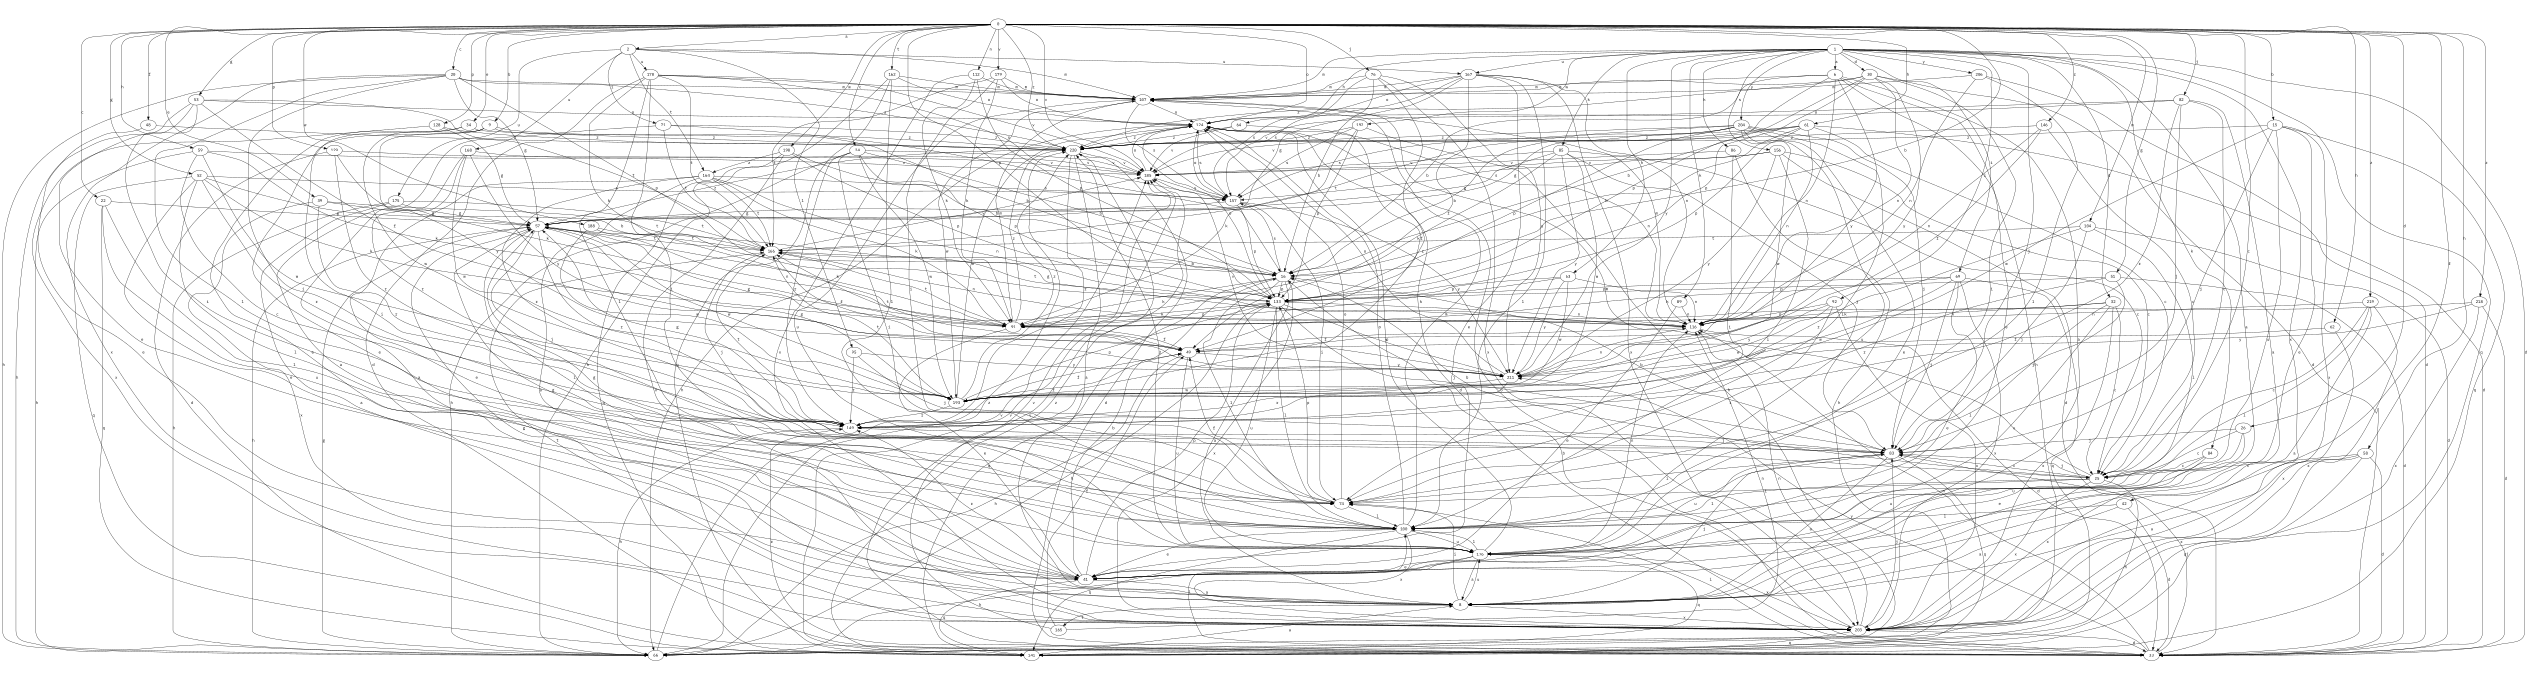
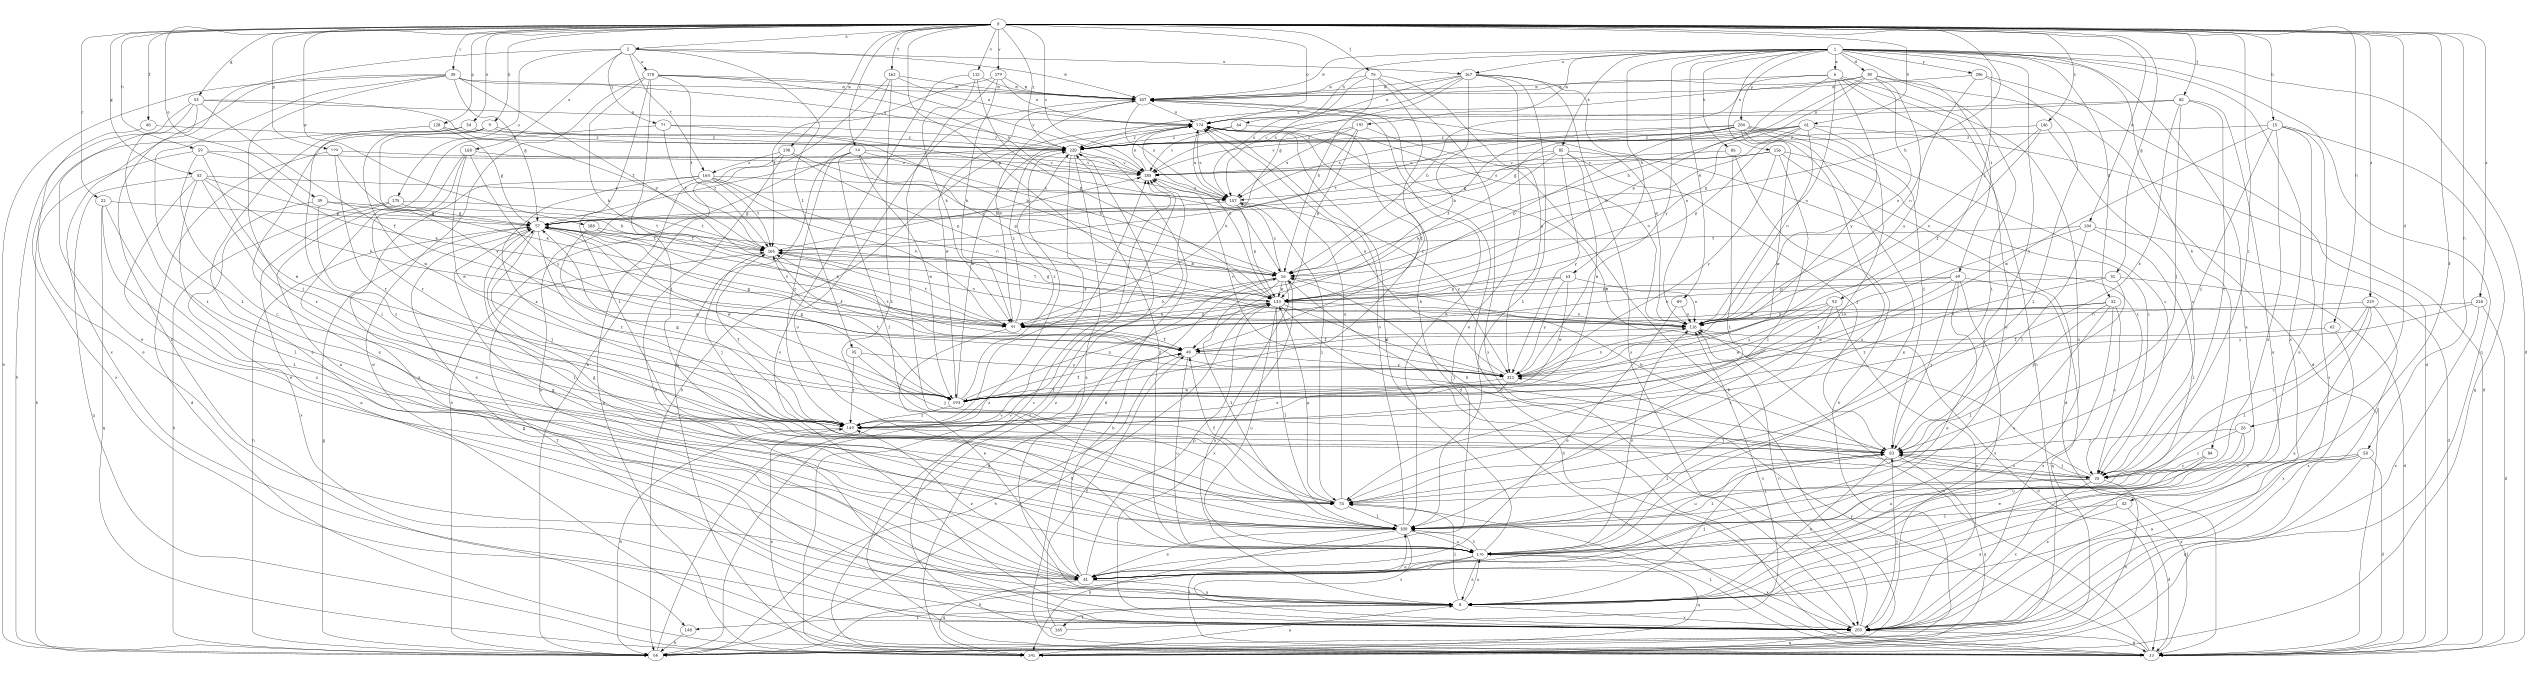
  strict digraph {
    fontname="IBM Plex Mono"
    node [fontname="IBM Plex Mono"]
    edge [fontname="IBM Plex Mono"]
    0
    2
    9
    15
    16
    20
    22
    24
    25
    26
    34
    39
    42
    48
    51
    52
    53
    58
    59
    61
    62
    76
    82
    104
    112
    124
    128
    129
    133
    146
    162
    179
    185
    188
    190
    218
    219
    220
    107
    167
    71
    95
+   148
    164
    168
    170
    175
    211
    41
    193
    83
    141
    203
    176
    8
    91
    100
    157
    66
    74
    57
    149
    166
    33
    49
    116
    1
    6
    30
    32
    63
    64
    69
    84
    85
    86
    89
    92
    156
    192
    204
    206
    165
    0 -> 2 [label=a]
    0 -> 9 [label=b]
    0 -> 15 [label=b]
    0 -> 16 [label=b]
    0 -> 20 [label=c]
    0 -> 22 [label=c]
    0 -> 24 [label=c]
    0 -> 25 [label=c]
    0 -> 26 [label=d]
    0 -> 34 [label=e]
    0 -> 39 [label=e]
    0 -> 42 [label=f]
    0 -> 48 [label=f]
    0 -> 51 [label=g]
    0 -> 52 [label=g]
    0 -> 53 [label=g]
    0 -> 58 [label=h]
    0 -> 59 [label=h]
    0 -> 61 [label=h]
    0 -> 62 [label=h]
    0 -> 76 [label=j]
    0 -> 82 [label=j]
    0 -> 104 [label=m]
    0 -> 112 [label=n]
    0 -> 124 [label=o]
    0 -> 128 [label=p]
    0 -> 129 [label=p]
    0 -> 133 [label=p]
    0 -> 146 [label=r]
    0 -> 162 [label=t]
    0 -> 179 [label=v]
    0 -> 185 [label=v]
    0 -> 188 [label=w]
    0 -> 190 [label=w]
    0 -> 218 [label=z]
    0 -> 219 [label=z]
    0 -> 220 [label=z]
    2 -> 107 [label=m]
    2 -> 167 [label=u]
    2 -> 71 [label=i]
    2 -> 95 [label=l]
+   2 -> 148 [label=r]
    2 -> 164 [label=t]
    2 -> 168 [label=u]
    2 -> 170 [label=u]
    2 -> 175 [label=u]
    9 -> 16 [label=b]
    9 -> 220 [label=z]
    9 -> 211 [label=y]
    9 -> 41 [label=e]
    9 -> 193 [label=w]
    15 -> 220 [label=z]
    15 -> 41 [label=e]
    15 -> 193 [label=w]
    15 -> 83 [label=j]
    15 -> 141 [label=q]
    15 -> 203 [label=x]
    15 -> 176 [label=u]
    16 -> 133 [label=p]
    16 -> 141 [label=q]
    16 -> 203 [label=x]
    16 -> 8 [label=a]
    16 -> 91 [label=k]
    16 -> 100 [label=l]
    16 -> 157 [label=s]
    20 -> 133 [label=p]
    20 -> 220 [label=z]
    20 -> 107 [label=m]
    20 -> 203 [label=x]
    20 -> 100 [label=l]
    20 -> 66 [label=h]
    20 -> 74 [label=i]
    20 -> 57 [label=g]
    22 -> 141 [label=q]
    22 -> 176 [label=u]
    22 -> 100 [label=l]
    22 -> 57 [label=g]
    24 -> 16 [label=b]
    24 -> 133 [label=p]
    24 -> 185 [label=v]
    24 -> 193 [label=w]
    24 -> 66 [label=h]
    24 -> 74 [label=i]
    24 -> 149 [label=r]
    25 -> 16 [label=b]
    25 -> 107 [label=m]
    25 -> 83 [label=j]
    25 -> 203 [label=x]
    25 -> 100 [label=l]
    25 -> 66 [label=h]
    25 -> 74 [label=i]
    26 -> 25 [label=c]
    26 -> 41 [label=e]
    26 -> 83 [label=j]
    26 -> 176 [label=u]
    34 -> 220 [label=z]
    34 -> 41 [label=e]
    34 -> 74 [label=i]
    39 -> 203 [label=x]
    39 -> 57 [label=g]
    39 -> 149 [label=r]
    39 -> 166 [label=t]
    42 -> 8 [label=a]
    42 -> 100 [label=l]
    42 -> 33 [label=d]
    48 -> 220 [label=z]
    48 -> 41 [label=e]
    51 -> 133 [label=p]
    51 -> 83 [label=j]
    51 -> 149 [label=r]
    51 -> 33 [label=d]
    52 -> 16 [label=b]
    52 -> 41 [label=e]
    52 -> 141 [label=q]
    52 -> 91 [label=k]
    52 -> 100 [label=l]
    52 -> 157 [label=s]
    52 -> 149 [label=r]
    53 -> 124 [label=o]
    53 -> 41 [label=e]
    53 -> 66 [label=h]
    53 -> 74 [label=i]
    53 -> 166 [label=t]
    53 -> 49 [label=f]
    58 -> 25 [label=c]
    58 -> 141 [label=q]
    58 -> 203 [label=x]
    58 -> 8 [label=a]
    58 -> 33 [label=d]
    59 -> 25 [label=c]
    59 -> 185 [label=v]
    59 -> 193 [label=w]
    59 -> 91 [label=k]
    59 -> 66 [label=h]
    61 -> 16 [label=b]
    61 -> 25 [label=c]
    61 -> 133 [label=p]
    61 -> 185 [label=v]
    61 -> 220 [label=z]
    61 -> 57 [label=g]
    61 -> 33 [label=d]
    61 -> 116 [label=n]
    62 -> 203 [label=x]
    62 -> 49 [label=f]
    76 -> 16 [label=b]
    76 -> 107 [label=m]
    76 -> 211 [label=y]
    76 -> 203 [label=x]
    76 -> 157 [label=s]
    76 -> 149 [label=r]
    82 -> 25 [label=c]
    82 -> 124 [label=o]
    82 -> 185 [label=v]
    82 -> 83 [label=j]
    82 -> 8 [label=a]
    82 -> 149 [label=r]
    104 -> 83 [label=j]
    104 -> 100 [label=l]
    104 -> 149 [label=r]
    104 -> 166 [label=t]
    104 -> 33 [label=d]
    112 -> 133 [label=p]
    112 -> 107 [label=m]
    112 -> 203 [label=x]
    112 -> 91 [label=k]
    124 -> 220 [label=z]
    124 -> 157 [label=s]
    124 -> 66 [label=h]
    124 -> 33 [label=d]
    124 -> 116 [label=n]
    128 -> 220 [label=z]
    128 -> 203 [label=x]
    128 -> 57 [label=g]
    129 -> 185 [label=v]
    129 -> 91 [label=k]
    129 -> 149 [label=r]
    129 -> 33 [label=d]
    133 -> 124 [label=o]
    133 -> 211 [label=y]
    133 -> 83 [label=j]
    133 -> 176 [label=u]
    133 -> 91 [label=k]
    133 -> 100 [label=l]
    133 -> 66 [label=h]
    133 -> 166 [label=t]
    133 -> 116 [label=n]
    146 -> 25 [label=c]
    146 -> 220 [label=z]
    146 -> 49 [label=f]
    146 -> 116 [label=n]
    162 -> 124 [label=o]
    162 -> 107 [label=m]
    162 -> 141 [label=q]
    162 -> 100 [label=l]
    162 -> 66 [label=h]
    179 -> 124 [label=o]
    179 -> 107 [label=m]
    179 -> 91 [label=k]
    179 -> 74 [label=i]
    179 -> 166 [label=t]
    185 -> 124 [label=o]
    185 -> 157 [label=s]
    188 -> 193 [label=w]
    188 -> 166 [label=t]
    188 -> 116 [label=n]
    190 -> 16 [label=b]
    190 -> 133 [label=p]
    190 -> 164 [label=z]
    190 -> 141 [label=q]
    190 -> 203 [label=x]
    218 -> 211 [label=y]
    218 -> 203 [label=x]
    218 -> 91 [label=k]
    218 -> 33 [label=d]
    219 -> 25 [label=c]
    219 -> 203 [label=x]
    219 -> 8 [label=a]
    219 -> 100 [label=l]
    219 -> 116 [label=n]
    220 -> 185 [label=v]
    220 -> 8 [label=a]
    220 -> 149 [label=r]
    220 -> 33 [label=d]
    107 -> 124 [label=o]
    107 -> 193 [label=w]
    107 -> 176 [label=u]
    107 -> 157 [label=s]
    167 -> 124 [label=o]
    167 -> 107 [label=m]
    167 -> 41 [label=e]
    167 -> 203 [label=x]
    167 -> 100 [label=l]
    167 -> 157 [label=s]
    167 -> 57 [label=g]
    167 -> 49 [label=f]
    167 -> 116 [label=n]
    71 -> 16 [label=b]
    71 -> 220 [label=z]
    71 -> 8 [label=a]
    71 -> 166 [label=t]
    95 -> 211 [label=y]
    95 -> 83 [label=j]
    95 -> 149 [label=r]
+   148 -> 66 [label=h]
    164 -> 41 [label=e]
    164 -> 8 [label=a]
    164 -> 91 [label=k]
    164 -> 157 [label=s]
    164 -> 149 [label=r]
    164 -> 166 [label=t]
    164 -> 116 [label=n]
    168 -> 185 [label=v]
    168 -> 211 [label=y]
    168 -> 193 [label=w]
    168 -> 8 [label=a]
    168 -> 149 [label=r]
    170 -> 185 [label=v]
    170 -> 107 [label=m]
    170 -> 91 [label=k]
    170 -> 100 [label=l]
    170 -> 157 [label=s]
    170 -> 74 [label=i]
    170 -> 166 [label=t]
    170 -> 33 [label=d]
    175 -> 8 [label=a]
    175 -> 66 [label=h]
    175 -> 57 [label=g]
    175 -> 166 [label=t]
    211 -> 124 [label=o]
    211 -> 185 [label=v]
    211 -> 193 [label=w]
    211 -> 149 [label=r]
    211 -> 116 [label=n]
    41 -> 16 [label=b]
    41 -> 133 [label=p]
    41 -> 141 [label=q]
    41 -> 8 [label=a]
    41 -> 149 [label=r]
    193 -> 124 [label=o]
    193 -> 133 [label=p]
    193 -> 220 [label=z]
    193 -> 57 [label=g]
    193 -> 149 [label=r]
    193 -> 166 [label=t]
    193 -> 49 [label=f]
    83 -> 16 [label=b]
    83 -> 25 [label=c]
    83 -> 141 [label=q]
    83 -> 176 [label=u]
    83 -> 8 [label=a]
    83 -> 74 [label=i]
    141 -> 185 [label=v]
    141 -> 220 [label=z]
    141 -> 8 [label=a]
    203 -> 16 [label=b]
    203 -> 83 [label=j]
    203 -> 141 [label=q]
    203 -> 57 [label=g]
    203 -> 166 [label=t]
    203 -> 33 [label=d]
    203 -> 116 [label=n]
    176 -> 124 [label=o]
    176 -> 220 [label=z]
    176 -> 41 [label=e]
    176 -> 141 [label=q]
    176 -> 203 [label=x]
    176 -> 8 [label=a]
    176 -> 100 [label=l]
    176 -> 66 [label=h]
    176 -> 57 [label=g]
    176 -> 116 [label=n]
+   8 -> 148 [label=r]
    8 -> 83 [label=j]
    8 -> 203 [label=x]
    8 -> 176 [label=u]
    8 -> 74 [label=i]
    8 -> 165 [label=t]
    91 -> 133 [label=p]
    91 -> 220 [label=z]
    91 -> 107 [label=m]
    91 -> 41 [label=e]
    91 -> 166 [label=t]
    91 -> 49 [label=f]
    100 -> 124 [label=o]
    100 -> 107 [label=m]
    100 -> 41 [label=e]
    100 -> 141 [label=q]
    100 -> 203 [label=x]
    100 -> 176 [label=u]
    100 -> 57 [label=g]
    157 -> 124 [label=o]
    157 -> 133 [label=p]
    157 -> 211 [label=y]
    157 -> 74 [label=i]
    157 -> 57 [label=g]
    66 -> 185 [label=v]
    66 -> 220 [label=z]
    66 -> 57 [label=g]
    74 -> 124 [label=o]
    74 -> 133 [label=p]
    74 -> 100 [label=l]
    74 -> 49 [label=f]
    57 -> 220 [label=z]
    57 -> 193 [label=w]
    57 -> 83 [label=j]
    57 -> 91 [label=k]
    57 -> 100 [label=l]
    57 -> 66 [label=h]
    57 -> 149 [label=r]
    57 -> 166 [label=t]
    149 -> 83 [label=j]
    149 -> 66 [label=h]
    149 -> 57 [label=g]
    149 -> 166 [label=t]
    149 -> 49 [label=f]
    166 -> 16 [label=b]
    166 -> 185 [label=v]
    166 -> 83 [label=j]
    166 -> 49 [label=f]
    166 -> 116 [label=n]
    33 -> 124 [label=o]
    33 -> 185 [label=v]
    33 -> 211 [label=y]
    33 -> 83 [label=j]
    33 -> 100 [label=l]
    33 -> 74 [label=i]
    33 -> 149 [label=r]
    33 -> 116 [label=n]
    49 -> 211 [label=y]
    49 -> 176 [label=u]
    49 -> 66 [label=h]
    49 -> 57 [label=g]
    49 -> 166 [label=t]
    116 -> 107 [label=m]
    116 -> 57 [label=g]
    116 -> 33 [label=d]
    116 -> 49 [label=f]
    1 -> 107 [label=m]
    1 -> 167 [label=u]
    1 -> 211 [label=y]
    1 -> 83 [label=j]
    1 -> 141 [label=q]
    1 -> 203 [label=x]
    1 -> 8 [label=a]
    1 -> 33 [label=d]
    1 -> 6 [label=a]
    1 -> 30 [label=d]
    1 -> 32 [label=d]
    1 -> 63 [label=h]
    1 -> 64 [label=h]
    1 -> 69 [label=i]
    1 -> 84 [label=k]
    1 -> 85 [label=k]
    1 -> 86 [label=k]
    1 -> 89 [label=k]
    1 -> 92 [label=l]
    1 -> 156 [label=s]
    1 -> 192 [label=w]
    1 -> 204 [label=y]
    1 -> 206 [label=y]
    6 -> 16 [label=b]
    6 -> 133 [label=p]
    6 -> 107 [label=m]
    6 -> 211 [label=y]
    6 -> 41 [label=e]
    6 -> 8 [label=a]
    6 -> 66 [label=h]
    6 -> 116 [label=n]
    30 -> 16 [label=b]
    30 -> 133 [label=p]
    30 -> 220 [label=z]
    30 -> 107 [label=m]
    30 -> 211 [label=y]
    30 -> 74 [label=i]
    30 -> 33 [label=d]
    30 -> 116 [label=n]
    32 -> 25 [label=c]
    32 -> 203 [label=x]
    32 -> 176 [label=u]
    32 -> 91 [label=k]
    32 -> 100 [label=l]
    32 -> 116 [label=n]
    63 -> 133 [label=p]
    63 -> 211 [label=y]
    63 -> 193 [label=w]
    63 -> 91 [label=k]
    63 -> 116 [label=n]
    64 -> 185 [label=v]
    64 -> 220 [label=z]
    64 -> 49 [label=f]
    69 -> 133 [label=p]
    69 -> 41 [label=e]
    69 -> 193 [label=w]
    69 -> 83 [label=j]
    69 -> 141 [label=q]
    69 -> 203 [label=x]
    69 -> 91 [label=k]
    84 -> 25 [label=c]
    84 -> 203 [label=x]
    84 -> 176 [label=u]
    85 -> 25 [label=c]
    85 -> 185 [label=v]
    85 -> 211 [label=y]
    85 -> 193 [label=w]
    85 -> 83 [label=j]
    85 -> 91 [label=k]
    85 -> 57 [label=g]
    86 -> 185 [label=v]
    86 -> 66 [label=h]
    86 -> 74 [label=i]
    89 -> 41 [label=e]
    89 -> 116 [label=n]
    92 -> 211 [label=y]
    92 -> 193 [label=w]
    92 -> 203 [label=x]
    92 -> 74 [label=i]
    92 -> 116 [label=n]
    156 -> 25 [label=c]
    156 -> 185 [label=v]
    156 -> 211 [label=y]
    156 -> 100 [label=l]
    156 -> 157 [label=s]
    156 -> 33 [label=d]
    192 -> 133 [label=p]
    192 -> 220 [label=z]
    192 -> 91 [label=k]
    192 -> 157 [label=s]
    192 -> 66 [label=h]
    204 -> 16 [label=b]
    204 -> 133 [label=p]
    204 -> 220 [label=z]
    204 -> 41 [label=e]
    204 -> 193 [label=w]
    204 -> 83 [label=j]
    204 -> 176 [label=u]
    204 -> 157 [label=s]
    204 -> 74 [label=i]
    204 -> 166 [label=t]
    206 -> 107 [label=m]
    206 -> 100 [label=l]
    206 -> 33 [label=d]
    206 -> 116 [label=n]
    165 -> 185 [label=v]
    165 -> 49 [label=f]
    165 -> 116 [label=n]
  }
